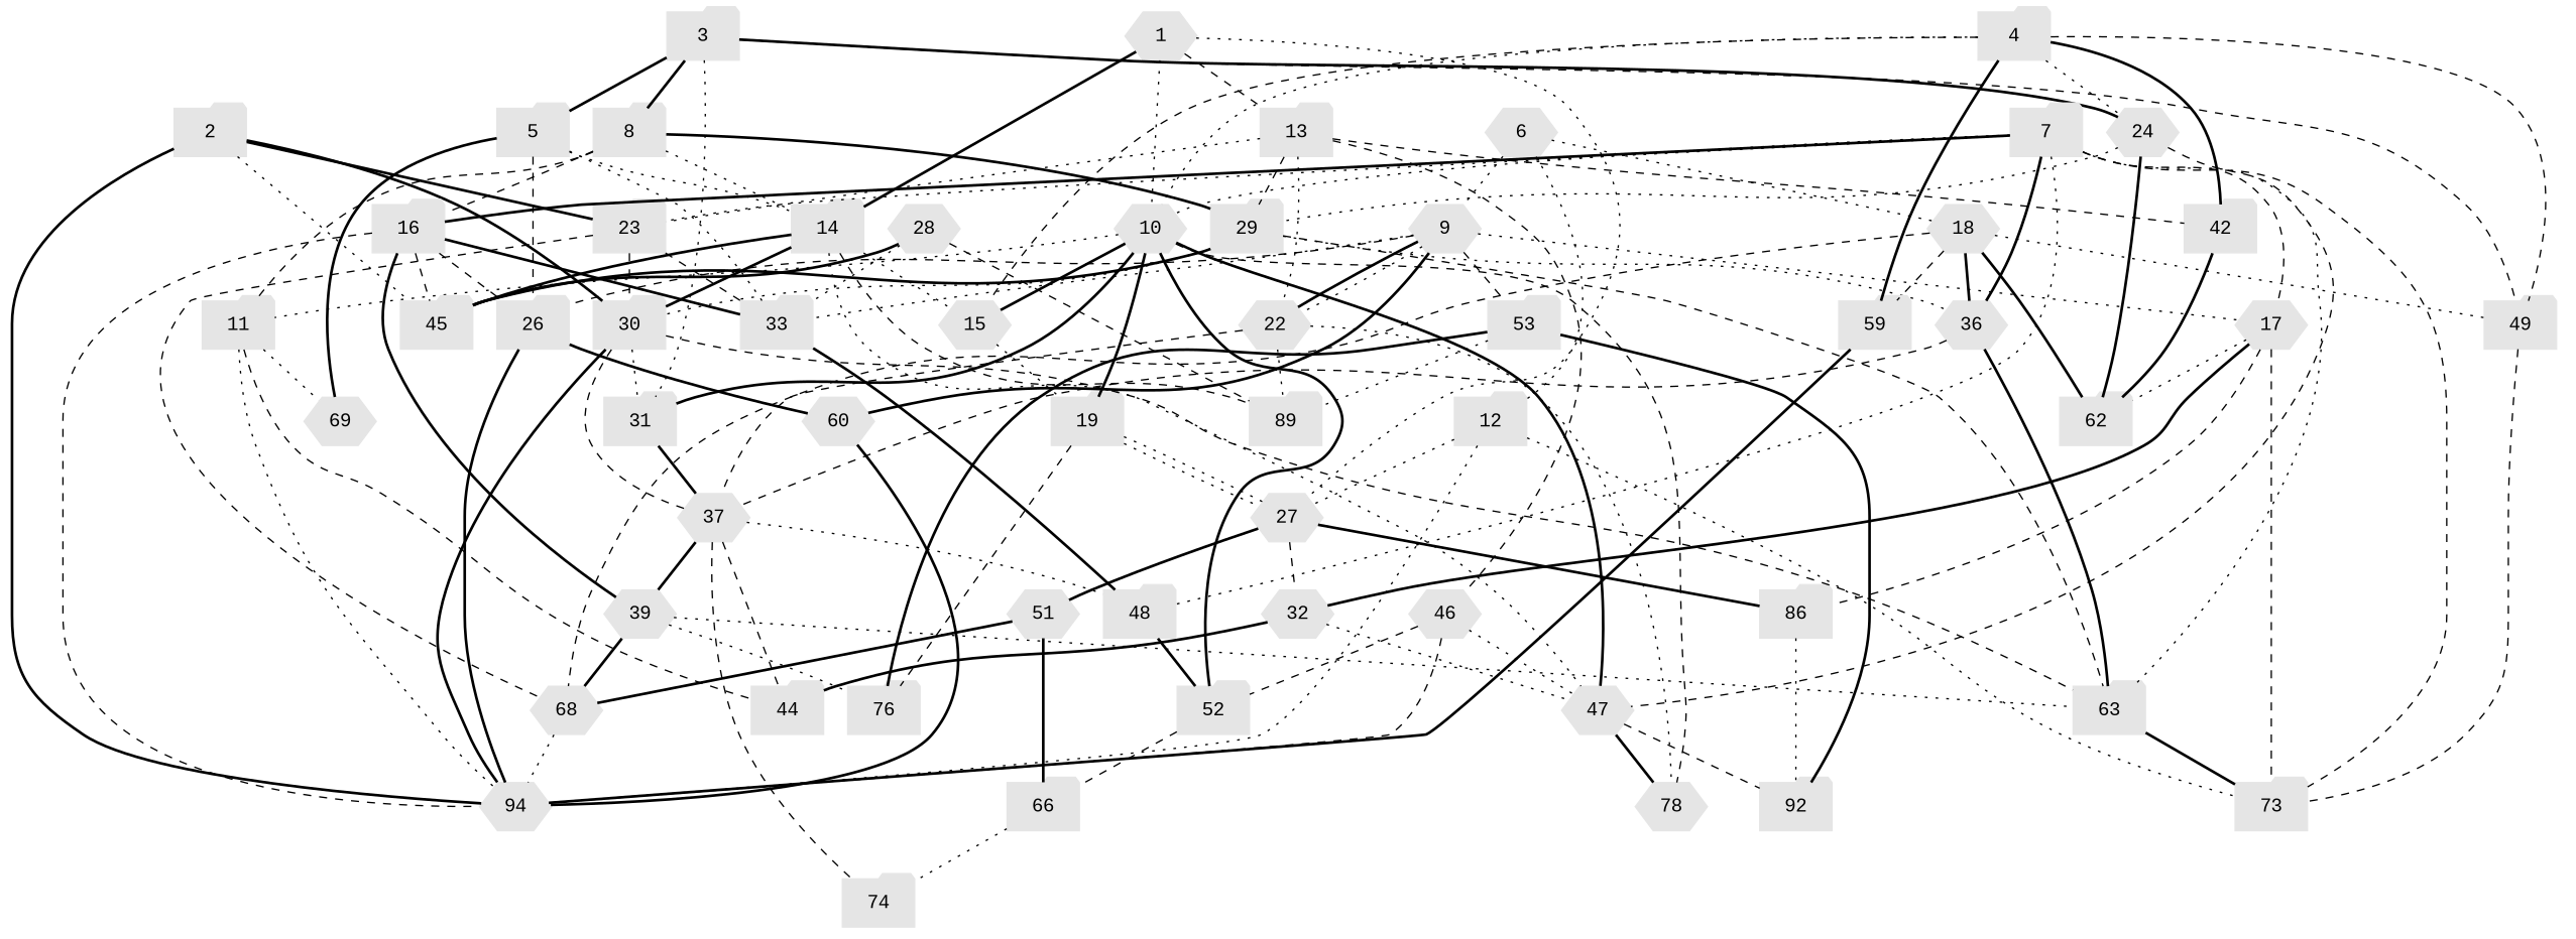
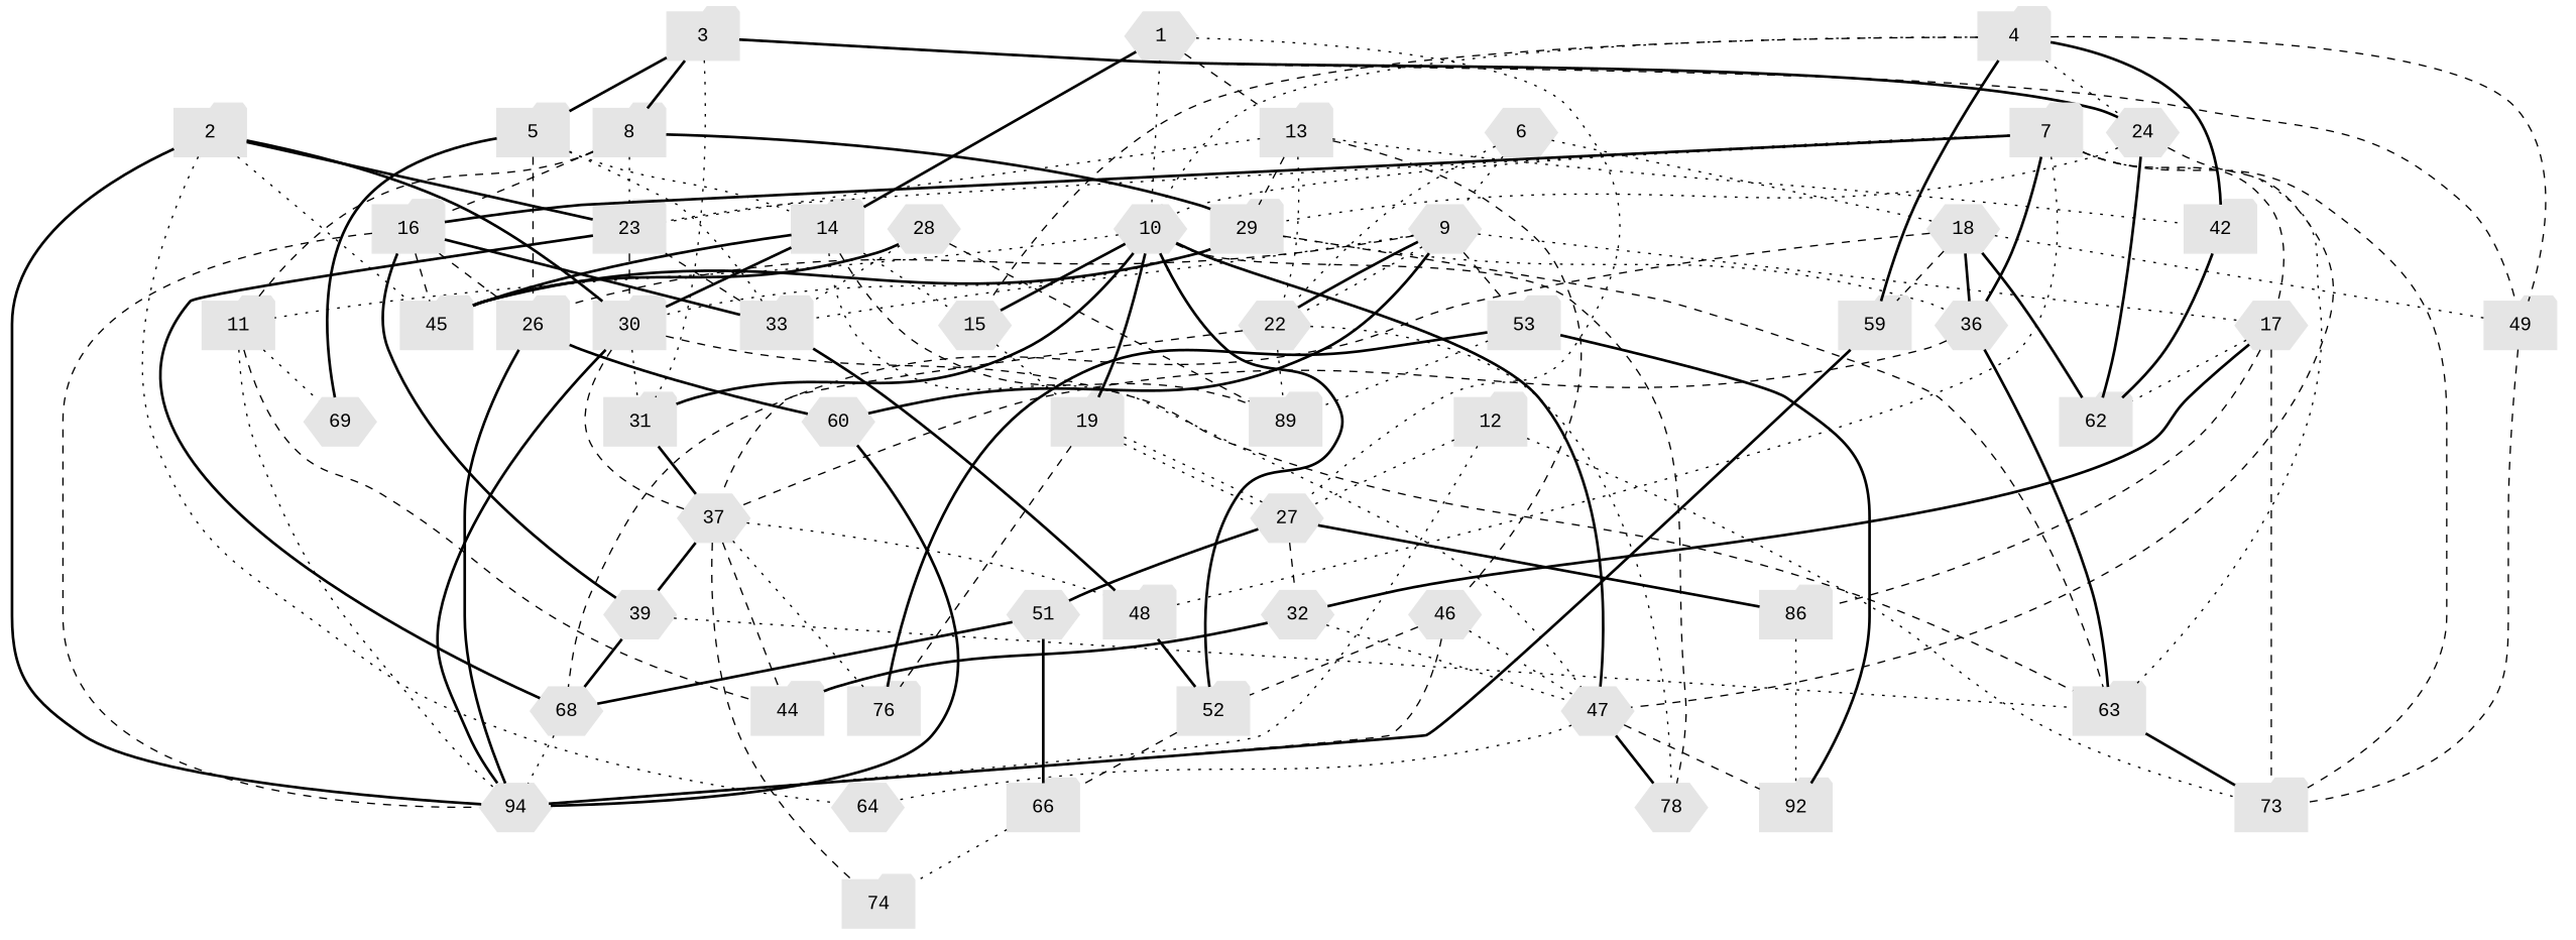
  graph {
    fontname="Liberation Mono"
    node [color=gray90 fontname="Liberation Mono" shape=folder style=filled]
    edge [fontname="Liberation Mono" style=dotted]
    10 [shape=hexagon super="+32"]
    31
    15 [shape=hexagon super="+71"]
    11 [super="+56"]
    19
    47 [shape=hexagon super="+93"]
    52 [super="+96"]
    78 [shape=hexagon]
    1 [shape=hexagon]
    13 [super="+61"]
    14 [super="+34"]
    27 [shape=hexagon super="+50"]
    23 [super="+25"]
    42
    22 [shape=hexagon super="+87"]
    29 [super="+41"]
    46 [shape=hexagon]
    30 [super="+90"]
    45 [super="+70"]
    89
    n21 [label=32 shape=hexagon super="+85"]
    86
    51 [shape=hexagon]
    2 [super="+72"]
+   64 [shape=hexagon]
    94 [shape=hexagon super="+97"]
    33 [super="+75"]
    68 [shape=hexagon super="+84"]
    63 [super="+77"]
    37 [shape=hexagon super="+38"]
    3 [super="+20"]
    5
    8 [super="+55"]
    24 [shape=hexagon super="+88"]
    49 [super="+79"]
    26 [super="+67"]
    69 [shape=hexagon]
    16 [super="+40"]
    62
    73 [super="+95"]
    4 [super="+21"]
    59
    60 [shape=hexagon]
    48 [super="+65"]
    9 [shape=hexagon super="+91"]
    17 [shape=hexagon super="+80"]
    53 [super="+83"]
    6 [shape=hexagon]
    18 [shape=hexagon super="+81"]
    36 [shape=hexagon super="+57"]
    7 [super="+58"]
    39 [shape=hexagon]
    n53 [label=44]
    76 [super="+82"]
    92
    66
    12 [super="+43"]
    74
    28 [shape=hexagon super="+44"]
    10 -- 31 [style=bold]
    10 -- 15 [style=bold]
    10 -- 11
    10 -- 19 [style=bold]
    10 -- 47 [style=bold]
    10 -- 52 [style=bold weight=2]
    10 -- 78 [style=dashed]
    31 -- 37 [style=bold]
    15 -- 19
    11 -- 94
    11 -- 69
    11 -- n53 [style=dashed]
    19 -- 27
    19 -- 27
    19 -- 76 [style=dashed]
    47 -- 78 [style=bold]
+   47 -- 64
    47 -- 92 [style=dashed]
    52 -- 66 [style=dashed]
    1 -- 10
    1 -- 13 [style=dashed]
    1 -- 14 [style=bold]
    1 -- 27
    13 -- 23
-   13 -- 42 [style=dashed]
+   13 -- 42
    13 -- 22
    13 -- 29 [style=dashed]
    13 -- 46 [style=dashed]
    14 -- 15
    14 -- 47
    14 -- 30 [style=bold]
    14 -- 45 [style=bold]
    14 -- 89 [style=dashed]
    27 -- n21 [style=dashed]
    27 -- 86 [style=bold]
    27 -- 51 [style=bold weight=2]
    23 -- 30 [style=dashed]
    23 -- 33 [style=dashed]
-   23 -- 68 [style=dashed]
+   23 -- 68 [style=bold]
    42 -- 62 [style=bold]
    22 -- 78
    22 -- 89
    22 -- 37 [style=dashed]
    29 -- 30 [weight=2]
    29 -- 45 [style=bold]
    29 -- 63 [style=dashed]
    29 -- 36
    46 -- 47
    46 -- 52 [style=dashed]
    46 -- 94 [style=dashed]
    30 -- 31
    30 -- 94 [style=bold]
    30 -- 63 [style=dashed]
    30 -- 37 [style=dashed]
    n21 -- 47 [weight=2]
    n21 -- n53 [style=bold]
    86 -- 92
    51 -- 68 [style=bold]
    51 -- 66 [style=bold]
    2 -- 23 [style=bold]
    2 -- 30 [style=bold]
    2 -- 45
+   2 -- 64
    2 -- 94 [style=bold]
    33 -- 48 [style=bold]
    68 -- 94
    63 -- 73 [style=bold]
    37 -- 48
    37 -- 39 [style=bold]
    37 -- n53 [style=dashed]
-   39 -- 76
+   37 -- 76
    37 -- 74 [style=dashed]
    3 -- 31
    3 -- 5 [style=bold]
    3 -- 8 [style=bold]
    3 -- 24 [style=bold]
    3 -- 49 [style=dashed]
    5 -- 14
    5 -- 33
    5 -- 26 [style=dashed weight=2]
    5 -- 69 [style=bold]
    8 -- 11 [style=dashed weight=2]
-   8 -- 14
+   8 -- 23
    8 -- 29 [style=bold]
    8 -- 16 [style=dashed]
    24 -- 47 [style=dashed]
    24 -- 29
    24 -- 62 [style=bold]
    49 -- 73 [style=dashed]
    26 -- 94 [style=bold]
    26 -- 60 [style=bold]
    16 -- 45 [style=dashed]
    16 -- 94 [style=dashed]
    16 -- 33 [style=bold]
    16 -- 26 [style=dashed]
    16 -- 39 [style=bold]
    4 -- 10
    4 -- 15 [style=dashed]
    4 -- 42 [style=bold]
    4 -- 24
    4 -- 49 [style=dashed]
    4 -- 59 [style=bold]
    59 -- 94 [style=bold]
    60 -- 94 [style=bold]
    48 -- 52 [style=bold]
    9 -- 22 [style=bold]
    9 -- 22
    9 -- 33
    9 -- 26 [style=dashed]
    9 -- 60 [style=bold]
    9 -- 17
    9 -- 53 [style=dashed]
    17 -- n21 [style=bold]
    17 -- 86 [style=dashed]
    17 -- 62
    17 -- 73 [style=dashed]
    53 -- 89
    53 -- 76 [style=bold]
    53 -- 92 [style=bold]
-   6 -- 12
+   6 -- 22
    6 -- 9
    6 -- 18
    18 -- 68 [style=dashed]
    18 -- 49
    18 -- 62 [style=bold]
    18 -- 59 [style=dashed]
    18 -- 36 [style=bold]
    36 -- 63 [style=bold]
    36 -- 37 [style=dashed]
    7 -- 10
    7 -- 23
    7 -- 63
    7 -- 16 [style=bold]
    7 -- 73 [style=dashed]
    7 -- 48 [weight=2]
    7 -- 17 [style=dashed]
    7 -- 36 [style=bold]
    39 -- 68 [style=bold]
    39 -- 63
    66 -- 74
    12 -- 27
    12 -- 94
    12 -- 73
    28 -- 45 [style=bold]
    28 -- 89 [style=dashed]
    28 -- 33
  }
